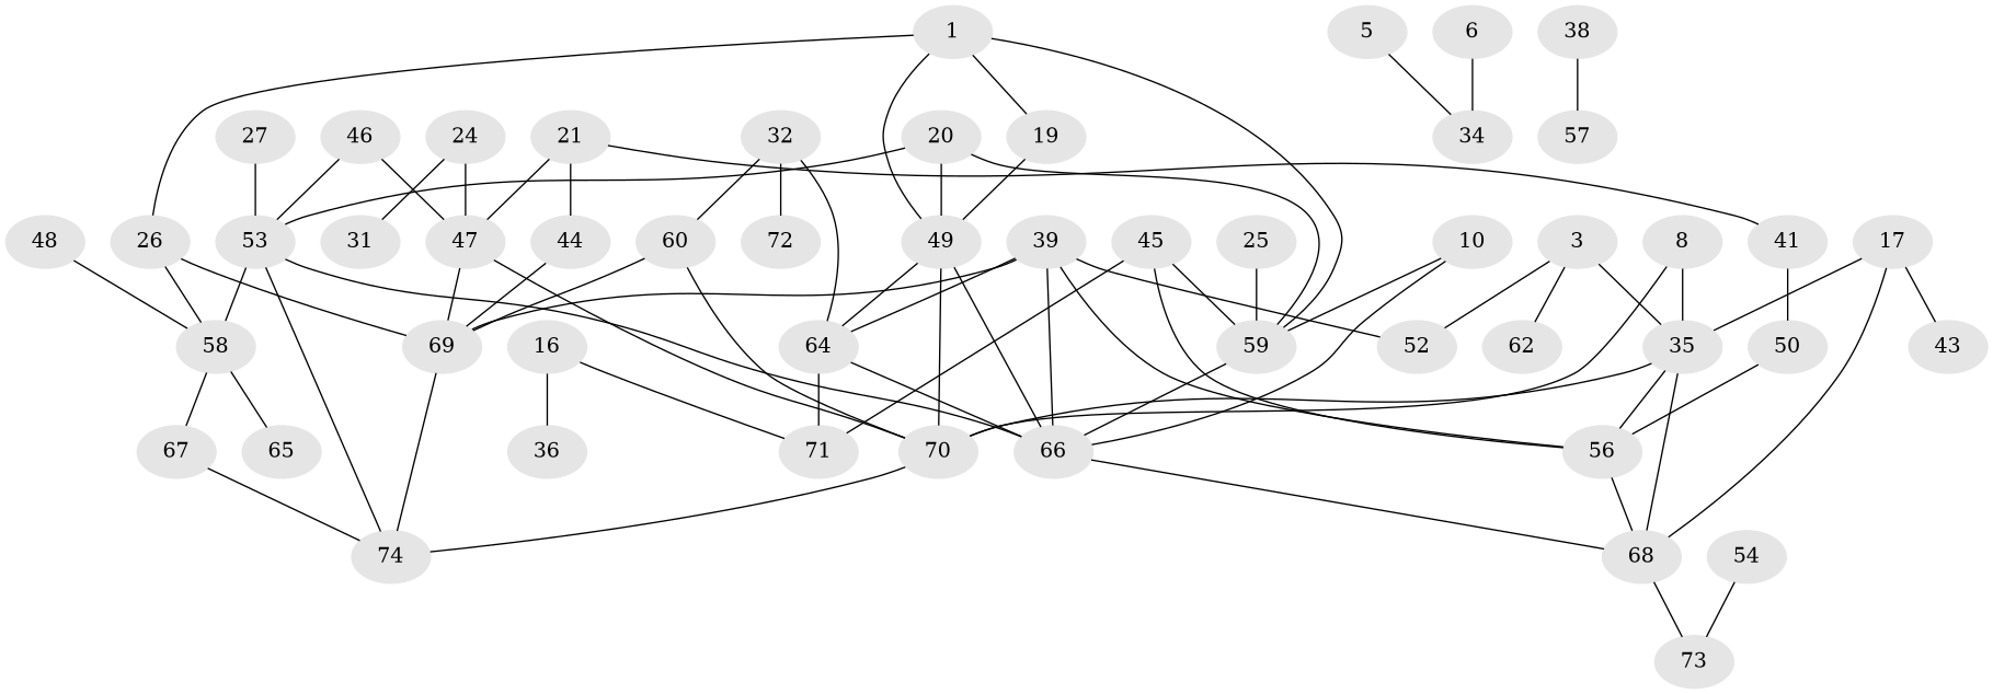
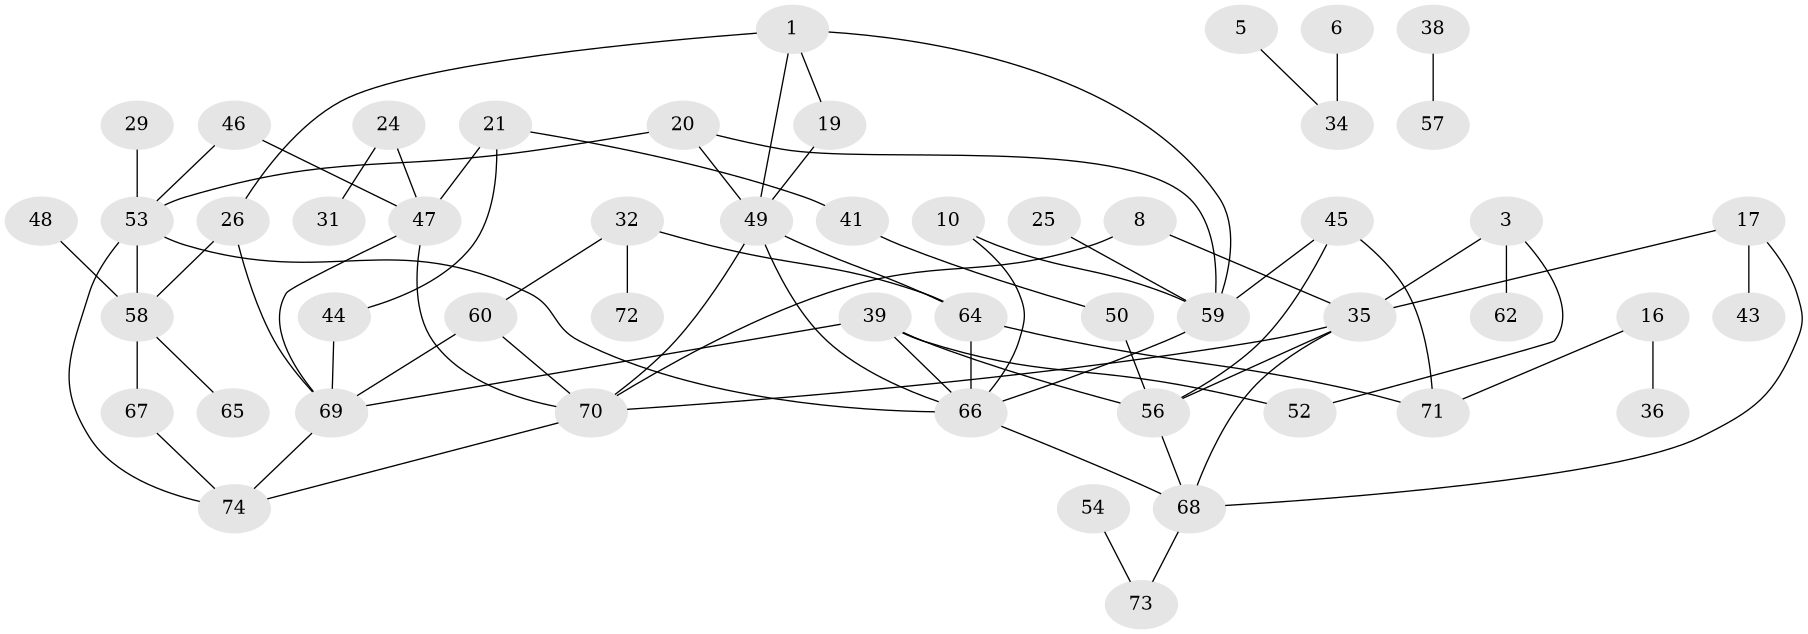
  graph {
    node [color=gray90 style=filled]
    edge [weight=1.0]
    1
    19
    26
    49
    59
    58
    69
    70
    66
    64
    3
    35
    52
    62
    68
    56
    5
    34
    6
    8
    74
    10
    16
    36
    71
    17
    43
    73
    20
    53
    21
    41
    44
    47
    50
    24
    31
    25
    65
    67
-   27
+   27 [label=29]
    32
    60
    72
    38
    57
    39
    45
    46
    48
    54
    1 -- 19
    1 -- 26
    1 -- 49
    1 -- 59
    19 -- 49
    26 -- 58
    26 -- 69
    49 -- 70
    49 -- 66
    49 -- 64
    59 -- 66
    58 -- 65
    58 -- 67
    69 -- 74
    70 -- 74
    66 -- 68
    64 -- 66 [weight=2.0]
    64 -- 71
    3 -- 35
    3 -- 52
    3 -- 62
    35 -- 70
    35 -- 68
    35 -- 56
    68 -- 73
    56 -- 68
    5 -- 34
    6 -- 34
    8 -- 70
    8 -- 35
    10 -- 59
    10 -- 66
    16 -- 36
    16 -- 71
    17 -- 35
    17 -- 68
    17 -- 43
    20 -- 49
    20 -- 59
    20 -- 53
    53 -- 58 [weight=2.0]
    53 -- 66
    53 -- 74
    21 -- 41
    21 -- 44
    21 -- 47 [weight=2.0]
    41 -- 50
    44 -- 69
    47 -- 69
    47 -- 70
    50 -- 56
    24 -- 47
    24 -- 31
    25 -- 59
    67 -- 74
    27 -- 53
    32 -- 64
    32 -- 60
    32 -- 72
    60 -- 69
    60 -- 70
    38 -- 57
    39 -- 69
    39 -- 66
-   39 -- 64
    39 -- 52 [weight=2.0]
    39 -- 56
    45 -- 59
    45 -- 56
    45 -- 71
    46 -- 53
    46 -- 47
    48 -- 58
    54 -- 73
  }
